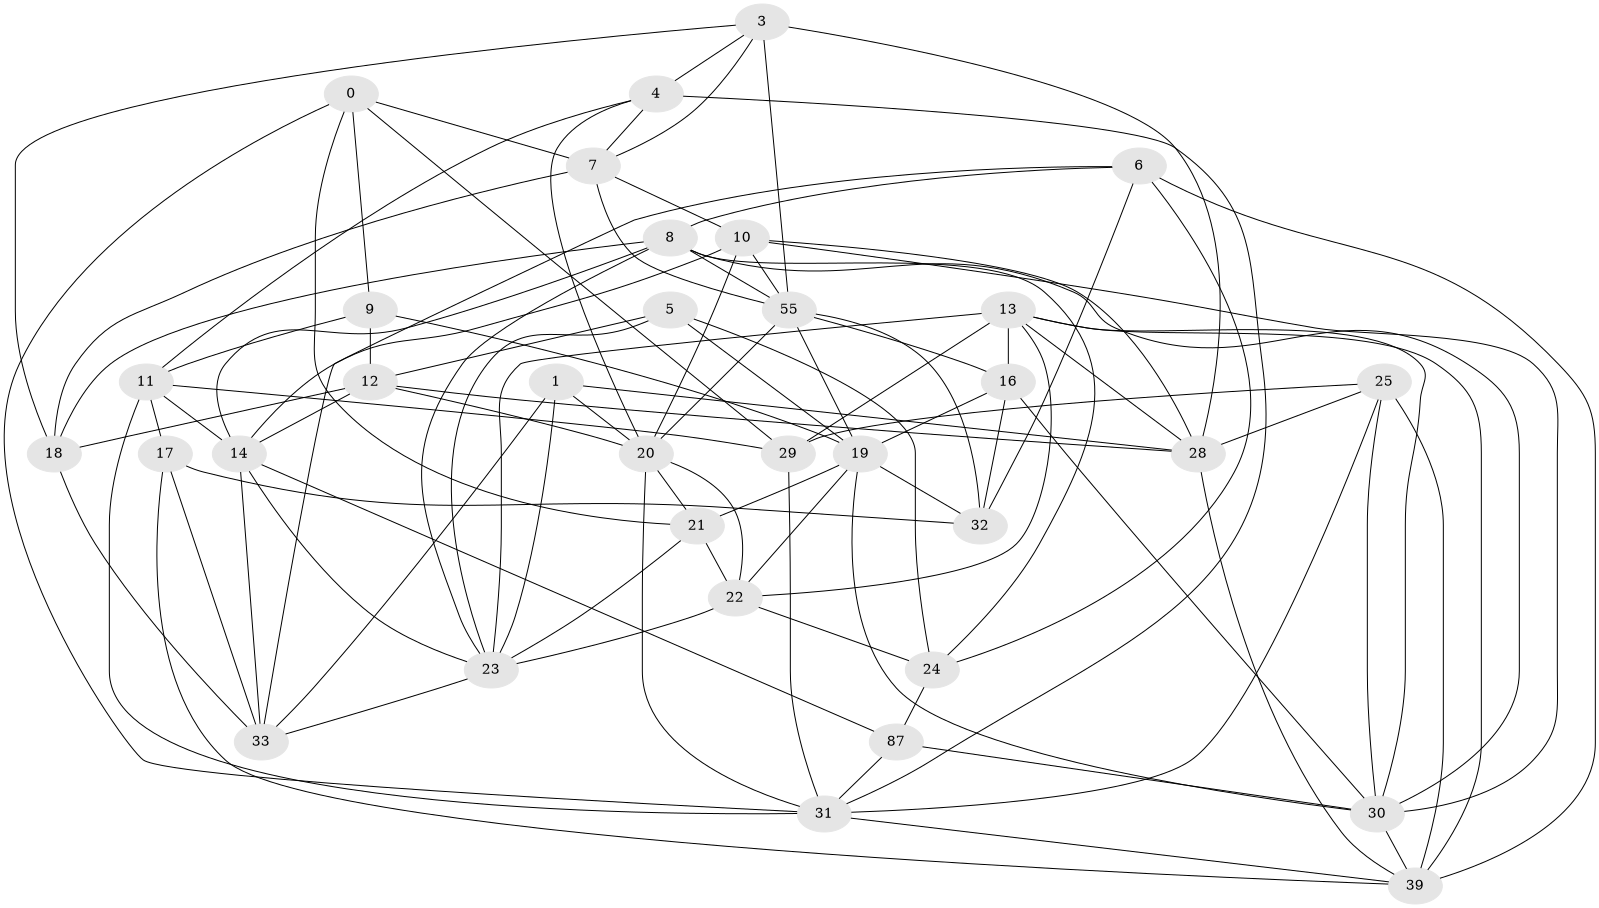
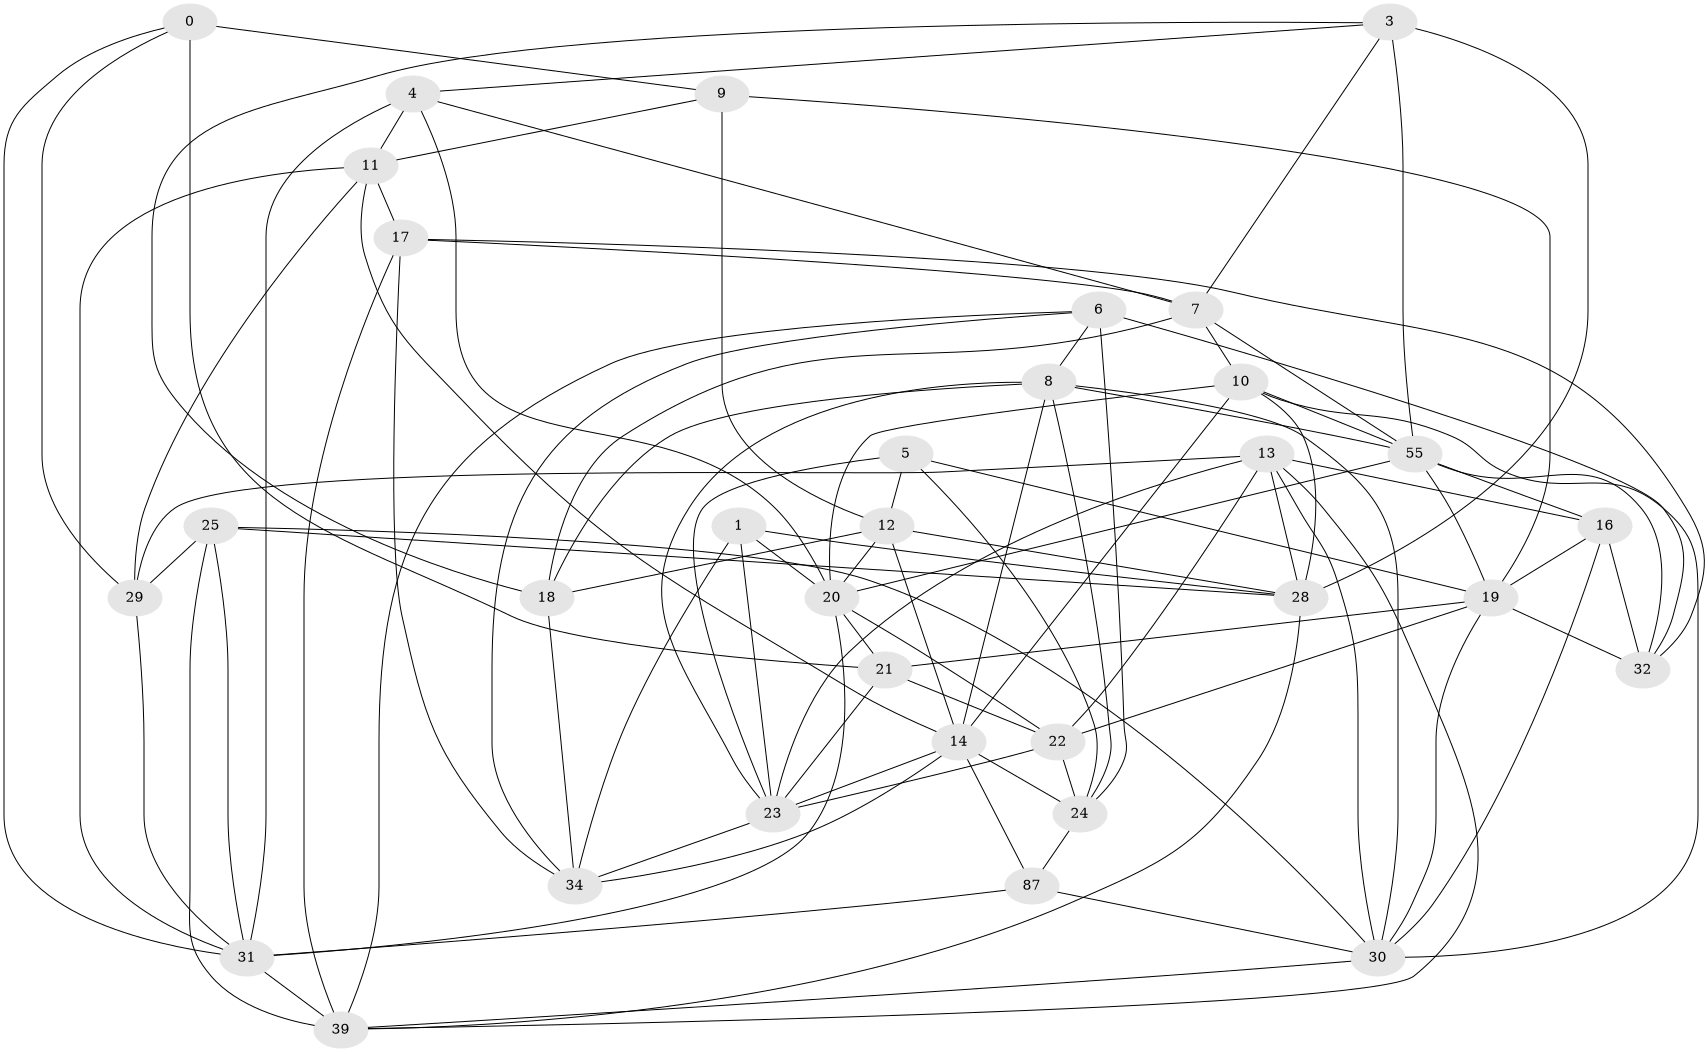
  graph {
    node [color=gray90 style=filled]
    edge [weight=1.0]
    1
    20
    23
    28
-   33
+   33 [label=34]
    21
    31
    22
    n9 [label=39]
    n10 [label=0]
    7
    9
    29
    n14 [label=55]
    18
    10
    11
    12
    19
    3
    4
    32
    16
    14
    17
    5
    24
    30
    n29 [label=87]
    6
    8
    13
    25
    1 -- 20
    1 -- 23
    1 -- 28
    1 -- 33
    20 -- 21
    20 -- 31
    20 -- 22
    23 -- 33
    28 -- n9
    21 -- 23
    21 -- 22
    31 -- n9
    22 -- 23
    22 -- 24
    n10 -- 21 [weight=2.0]
    n10 -- 31
-   n10 -- 7
+   17 -- 7
    n10 -- 9
    n10 -- 29
    7 -- n14
    7 -- 18
    7 -- 10
    9 -- 11
    9 -- 12
    9 -- 19 [weight=2.0]
    29 -- 31 [weight=2.0]
    n14 -- 20
    n14 -- 19
    n14 -- 32
    n14 -- 16
    18 -- 33
    10 -- 20
    10 -- 28
    10 -- n14
    10 -- 14
    10 -- 30
    11 -- 31
    11 -- 29
    11 -- 14
    11 -- 17
    12 -- 20
    12 -- 28
    12 -- 18
    12 -- 14
    19 -- 21
    19 -- 22
    19 -- 32
    19 -- 30
    3 -- 28 [weight=2.0]
    3 -- 7
    3 -- n14
    3 -- 18
    3 -- 4
    4 -- 20
    4 -- 31 [weight=2.0]
    4 -- 7
    4 -- 11
    16 -- 19
    16 -- 32
    16 -- 30
    14 -- 23
    14 -- 33
+   14 -- 24
    14 -- n29
    17 -- 33
    17 -- n9
    17 -- 32
    5 -- 23
    5 -- 12
    5 -- 19
    5 -- 24
    24 -- n29
    30 -- n9
    n29 -- 31
    n29 -- 30
    6 -- 33
    6 -- n9
    6 -- 32 [weight=2.0]
    6 -- 24
    6 -- 8
    8 -- 23
    8 -- n14
    8 -- 18 [weight=2.0]
    8 -- 14
    8 -- 24
    8 -- 30
    13 -- 23
    13 -- 28
    13 -- 22
    13 -- n9
    13 -- 29
    13 -- 16 [weight=2.0]
    13 -- 30
    25 -- 28
    25 -- 31
    25 -- n9 [weight=2.0]
    25 -- 29
    25 -- 30
  }
